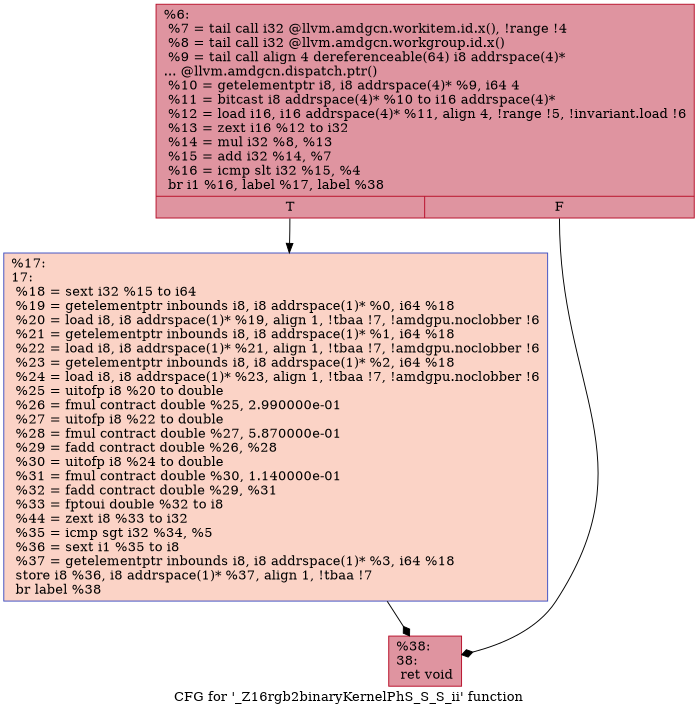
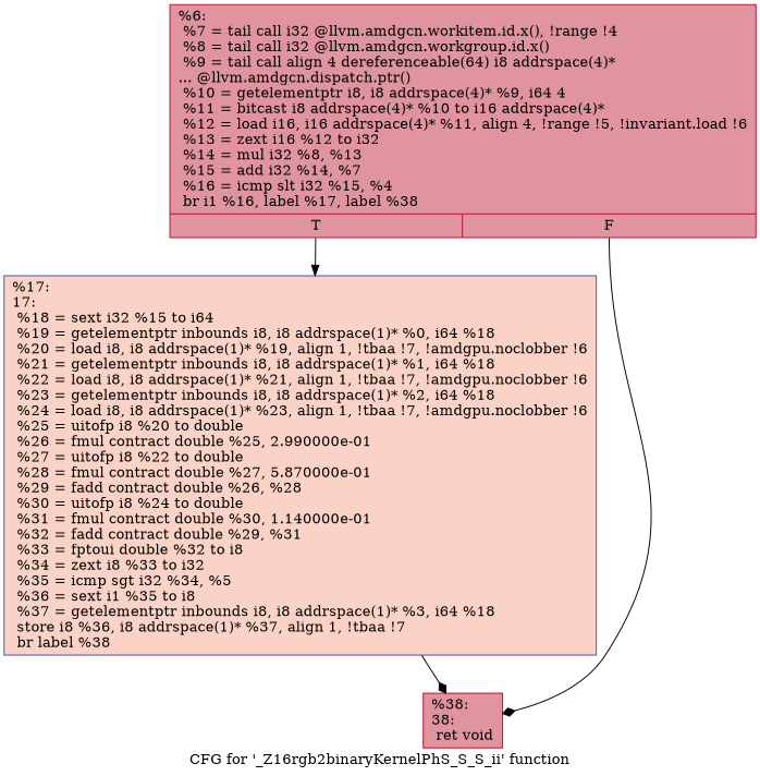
  digraph {
    label="CFG for '_Z16rgb2binaryKernelPhS_S_S_ii' function"
    node [color="#b70d28ff" fillcolor="#b70d2870" shape=record style=filled]
    edge [arrowhead=diamond]
    n1 [label="{%6:\l  %7 = tail call i32 @llvm.amdgcn.workitem.id.x(), !range !4\l  %8 = tail call i32 @llvm.amdgcn.workgroup.id.x()\l  %9 = tail call align 4 dereferenceable(64) i8 addrspace(4)*\l... @llvm.amdgcn.dispatch.ptr()\l  %10 = getelementptr i8, i8 addrspace(4)* %9, i64 4\l  %11 = bitcast i8 addrspace(4)* %10 to i16 addrspace(4)*\l  %12 = load i16, i16 addrspace(4)* %11, align 4, !range !5, !invariant.load !6\l  %13 = zext i16 %12 to i32\l  %14 = mul i32 %8, %13\l  %15 = add i32 %14, %7\l  %16 = icmp slt i32 %15, %4\l  br i1 %16, label %17, label %38\l|{<s0>T|<s1>F}}"]
-   n2 [color="#3d50c3ff" fillcolor="#f59c7d70" label="{%17:\l17:                                               \l  %18 = sext i32 %15 to i64\l  %19 = getelementptr inbounds i8, i8 addrspace(1)* %0, i64 %18\l  %20 = load i8, i8 addrspace(1)* %19, align 1, !tbaa !7, !amdgpu.noclobber !6\l  %21 = getelementptr inbounds i8, i8 addrspace(1)* %1, i64 %18\l  %22 = load i8, i8 addrspace(1)* %21, align 1, !tbaa !7, !amdgpu.noclobber !6\l  %23 = getelementptr inbounds i8, i8 addrspace(1)* %2, i64 %18\l  %24 = load i8, i8 addrspace(1)* %23, align 1, !tbaa !7, !amdgpu.noclobber !6\l  %25 = uitofp i8 %20 to double\l  %26 = fmul contract double %25, 2.990000e-01\l  %27 = uitofp i8 %22 to double\l  %28 = fmul contract double %27, 5.870000e-01\l  %29 = fadd contract double %26, %28\l  %30 = uitofp i8 %24 to double\l  %31 = fmul contract double %30, 1.140000e-01\l  %32 = fadd contract double %29, %31\l  %33 = fptoui double %32 to i8\l  %44 = zext i8 %33 to i32\l  %35 = icmp sgt i32 %34, %5\l  %36 = sext i1 %35 to i8\l  %37 = getelementptr inbounds i8, i8 addrspace(1)* %3, i64 %18\l  store i8 %36, i8 addrspace(1)* %37, align 1, !tbaa !7\l  br label %38\l}"]
+   n2 [color="#3d50c3ff" fillcolor="#f59c7d70" label="{%17:\l17:                                               \l  %18 = sext i32 %15 to i64\l  %19 = getelementptr inbounds i8, i8 addrspace(1)* %0, i64 %18\l  %20 = load i8, i8 addrspace(1)* %19, align 1, !tbaa !7, !amdgpu.noclobber !6\l  %21 = getelementptr inbounds i8, i8 addrspace(1)* %1, i64 %18\l  %22 = load i8, i8 addrspace(1)* %21, align 1, !tbaa !7, !amdgpu.noclobber !6\l  %23 = getelementptr inbounds i8, i8 addrspace(1)* %2, i64 %18\l  %24 = load i8, i8 addrspace(1)* %23, align 1, !tbaa !7, !amdgpu.noclobber !6\l  %25 = uitofp i8 %20 to double\l  %26 = fmul contract double %25, 2.990000e-01\l  %27 = uitofp i8 %22 to double\l  %28 = fmul contract double %27, 5.870000e-01\l  %29 = fadd contract double %26, %28\l  %30 = uitofp i8 %24 to double\l  %31 = fmul contract double %30, 1.140000e-01\l  %32 = fadd contract double %29, %31\l  %33 = fptoui double %32 to i8\l  %34 = zext i8 %33 to i32\l  %35 = icmp sgt i32 %34, %5\l  %36 = sext i1 %35 to i8\l  %37 = getelementptr inbounds i8, i8 addrspace(1)* %3, i64 %18\l  store i8 %36, i8 addrspace(1)* %37, align 1, !tbaa !7\l  br label %38\l}"]
    n3 [label="{%38:\l38:                                               \l  ret void\l}"]
    n1 -> n2 [tailport=s0 arrowhead=normal]
    n1 -> n3 [tailport=s1]
    n2 -> n3
  }
